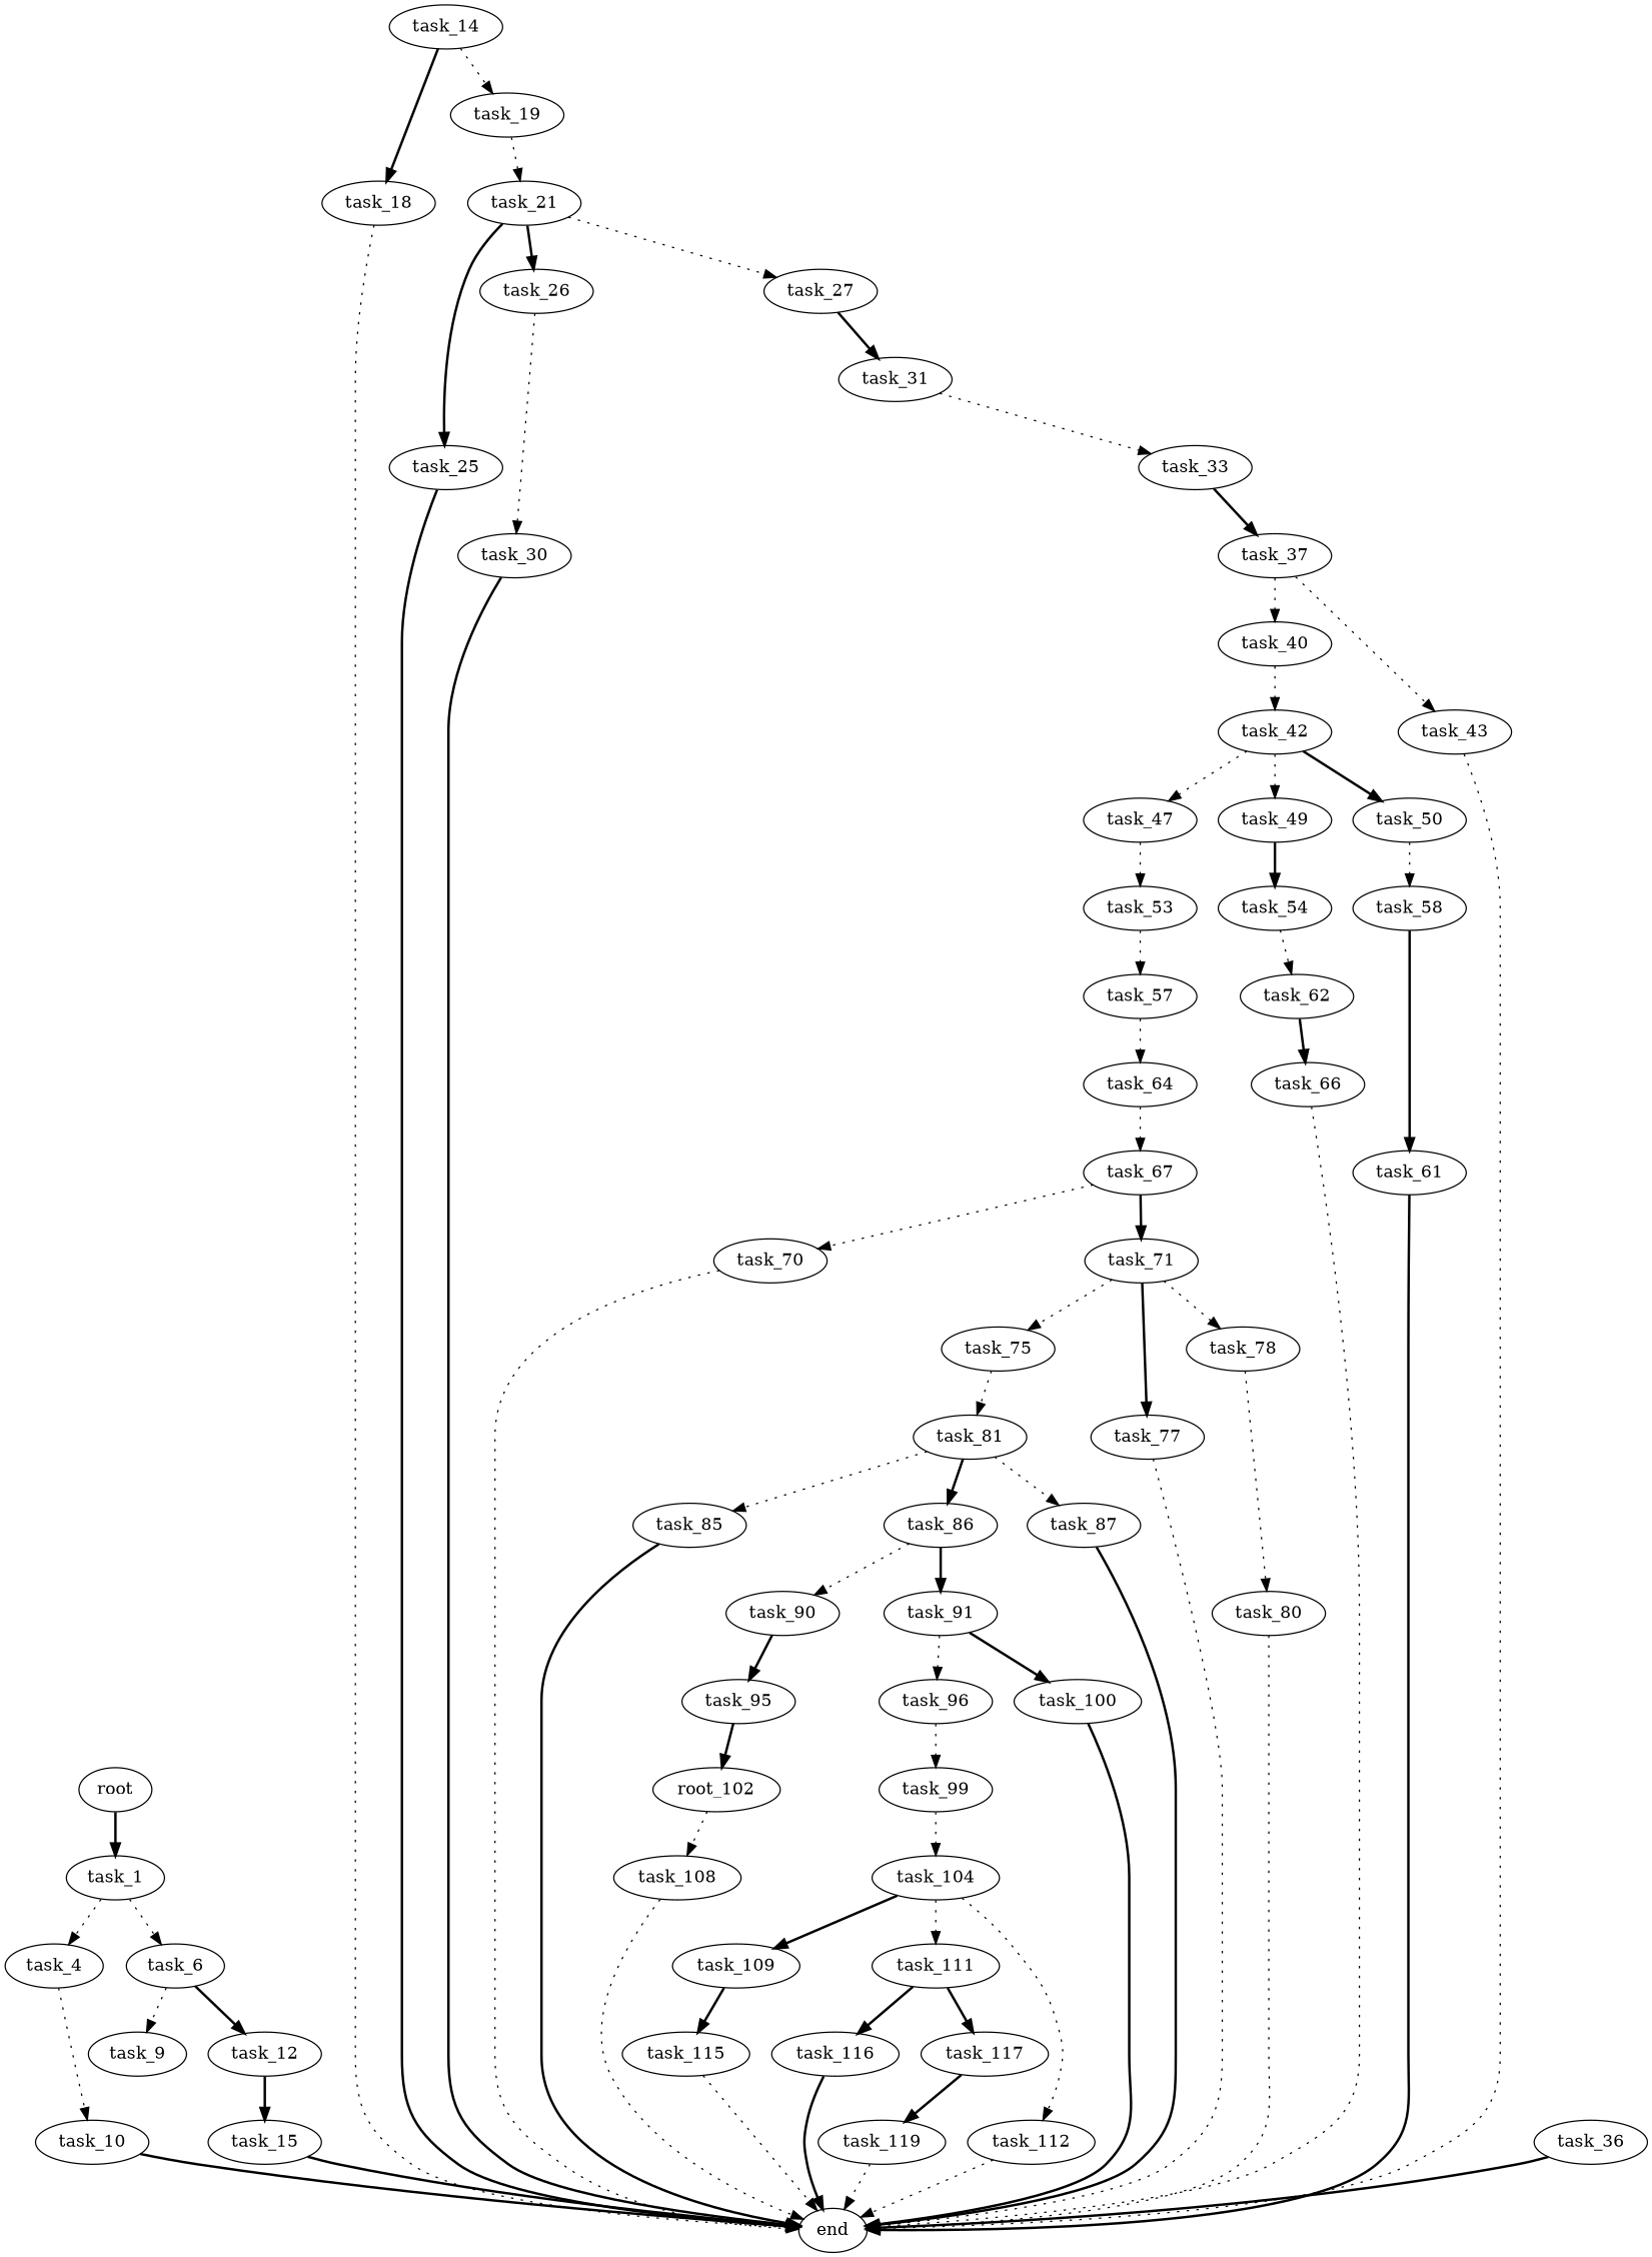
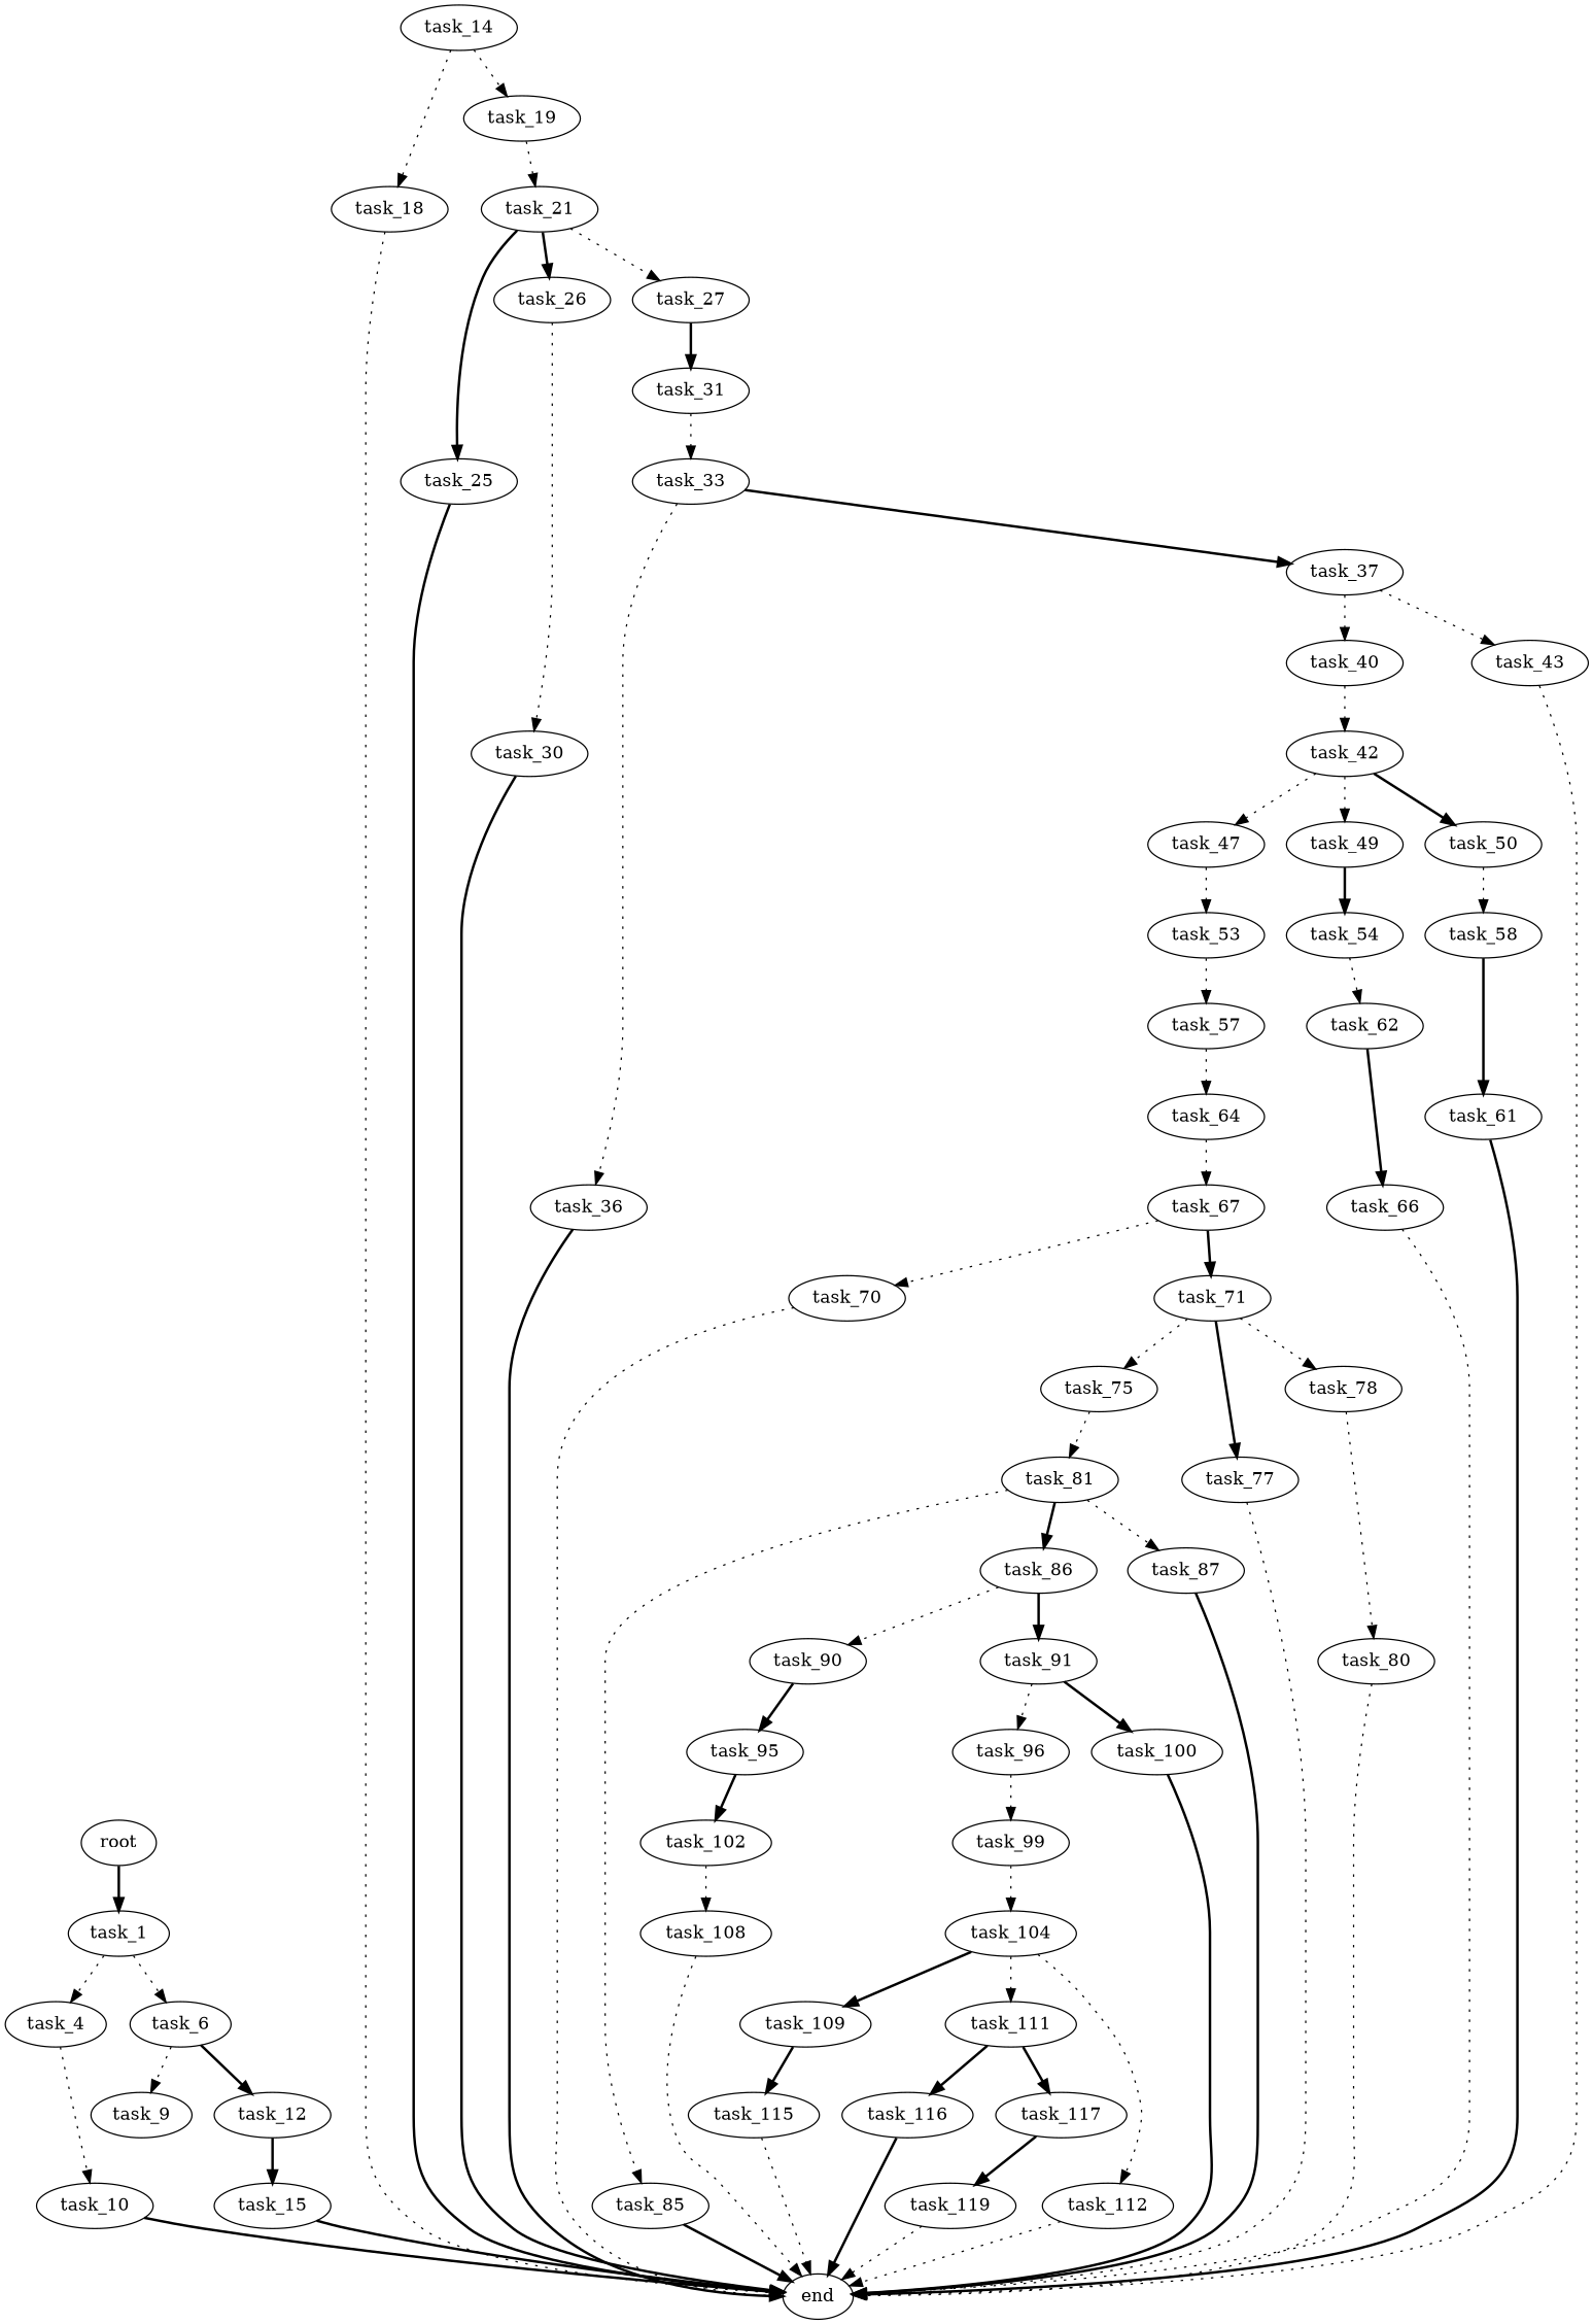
  digraph {
    edge [style=dotted]
    root
    task_1
    task_4
    task_6
    task_10
    task_9
    task_12
    end
    task_15
    task_14
    task_18
    task_19
    task_21
    task_25
    task_26
    task_27
    task_30
    task_31
    task_33
    task_36
    task_37
    task_40
    task_43
    task_42
    task_47
    task_49
    task_50
    task_53
    task_54
    task_58
    task_57
    task_62
    task_61
    task_64
    task_66
    task_67
    task_70
    task_71
    task_75
    task_77
    task_78
    task_81
    task_80
    task_85
    task_86
    task_87
    task_90
    task_91
    task_95
    task_96
    task_100
-   task_102 [label=root_102]
+   task_102
    task_99
    task_108
    task_104
    task_109
    task_111
    task_112
    task_115
    task_116
    task_117
    task_119
    root -> task_1 [style=bold]
    task_1 -> task_4
    task_1 -> task_6
    task_4 -> task_10
    task_6 -> task_9
    task_6 -> task_12 [style=bold]
    task_10 -> end [style=bold]
    task_12 -> task_15 [style=bold]
    task_15 -> end [style=bold]
-   task_14 -> task_18 [style=bold]
+   task_14 -> task_18
    task_14 -> task_19
    task_18 -> end
    task_19 -> task_21
    task_21 -> task_25 [style=bold]
    task_21 -> task_26 [style=bold]
    task_21 -> task_27
    task_25 -> end [style=bold]
    task_26 -> task_30
    task_27 -> task_31 [style=bold]
    task_30 -> end [style=bold]
    task_31 -> task_33
+   task_33 -> task_36
    task_33 -> task_37 [style=bold]
    task_36 -> end [style=bold]
    task_37 -> task_40
    task_37 -> task_43
    task_40 -> task_42
    task_43 -> end
    task_42 -> task_47
    task_42 -> task_49
    task_42 -> task_50 [style=bold]
    task_47 -> task_53
    task_49 -> task_54 [style=bold]
    task_50 -> task_58
    task_53 -> task_57
    task_54 -> task_62
    task_58 -> task_61 [style=bold]
    task_57 -> task_64
    task_62 -> task_66 [style=bold]
    task_61 -> end [style=bold]
    task_64 -> task_67
    task_66 -> end
    task_67 -> task_70
    task_67 -> task_71 [style=bold]
    task_70 -> end
    task_71 -> task_75
    task_71 -> task_77 [style=bold]
    task_71 -> task_78
    task_75 -> task_81
    task_77 -> end
    task_78 -> task_80
    task_81 -> task_85
    task_81 -> task_86 [style=bold]
    task_81 -> task_87
    task_80 -> end
    task_85 -> end [style=bold]
    task_86 -> task_90
    task_86 -> task_91 [style=bold]
    task_87 -> end [style=bold]
    task_90 -> task_95 [style=bold]
    task_91 -> task_96
    task_91 -> task_100 [style=bold]
    task_95 -> task_102 [style=bold]
    task_96 -> task_99
    task_100 -> end [style=bold]
    task_102 -> task_108
    task_99 -> task_104
    task_108 -> end
    task_104 -> task_109 [style=bold]
    task_104 -> task_111
    task_104 -> task_112
    task_109 -> task_115 [style=bold]
    task_111 -> task_116 [style=bold]
    task_111 -> task_117 [style=bold]
    task_112 -> end
    task_115 -> end
    task_116 -> end [style=bold]
    task_117 -> task_119 [style=bold]
    task_119 -> end
  }
